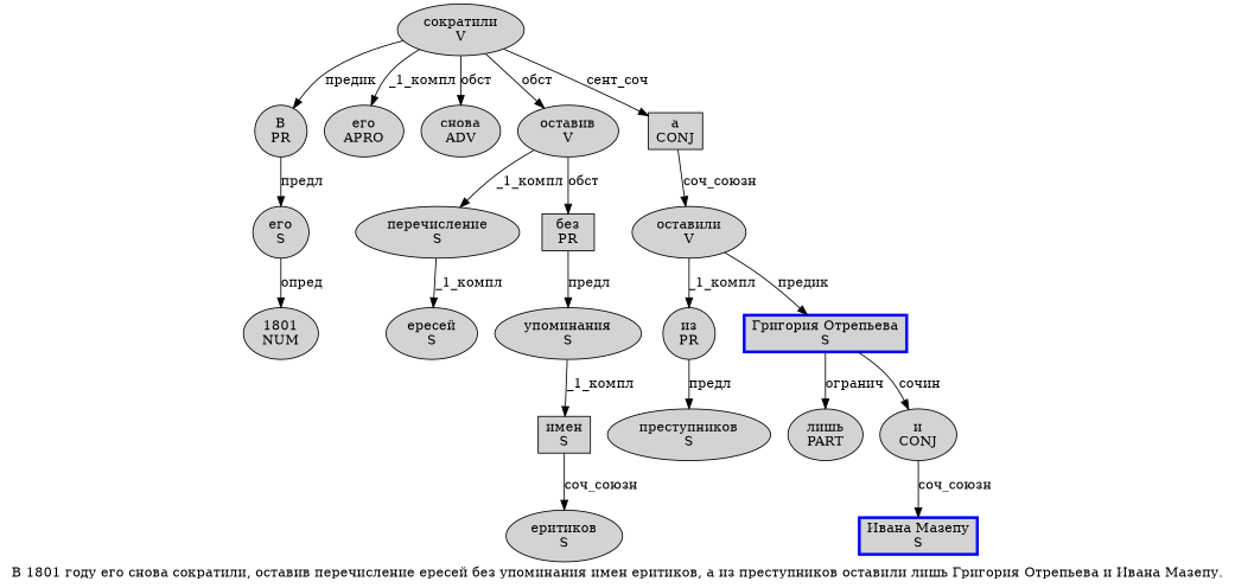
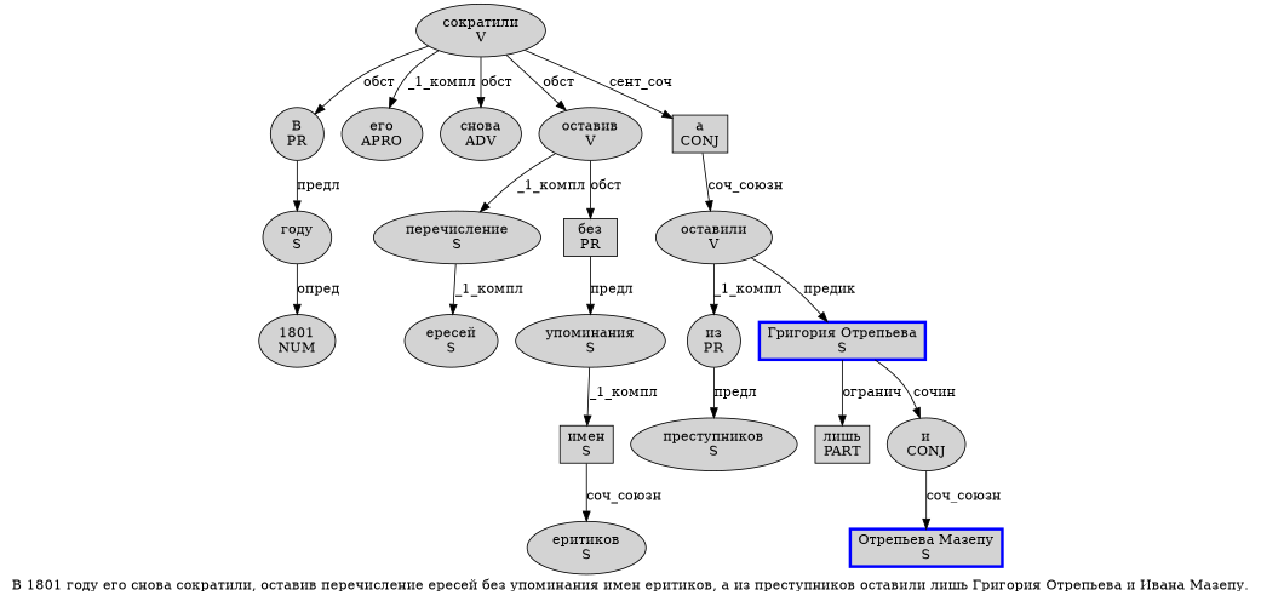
  digraph {
    label="В 1801 году его снова сократили, оставив перечисление ересей без упоминания имен еритиков, а из преступников оставили лишь Григория Отрепьева и Ивана Мазепу."
    node [fillcolor=lightgray penwidth=1 shape=ellipse style=filled]
    n1 [label="В\nPR"]
-   n2 [label="его\nS"]
+   n2 [label="году\nS"]
    n3 [label="1801\nNUM"]
    n4 [label="его\nAPRO"]
    n5 [label="снова\nADV"]
    n6 [label="сократили\nV"]
    n7 [label="оставив\nV"]
    n8 [label="а\nCONJ" shape=box]
    n9 [label="перечисление\nS"]
    n10 [label="без\nPR" shape=box]
    n11 [label="оставили\nV"]
    n12 [label="ересей\nS"]
    n13 [label="упоминания\nS"]
    n14 [label="имен\nS" shape=box]
    n15 [label="еритиков\nS"]
    n16 [label="из\nPR"]
    n17 [color=blue label="Григория Отрепьева\nS" penwidth=3 shape=box]
    n18 [label="преступников\nS"]
-   n19 [label="лишь\nPART"]
+   n19 [label="лишь\nPART" shape=box]
    n20 [label="и\nCONJ"]
-   n21 [color=blue label="Ивана Мазепу\nS" penwidth=3 shape=box]
+   n21 [color=blue label="Отрепьева Мазепу\nS" penwidth=3 shape=box]
    n1 -> n2 [label="предл"]
    n2 -> n3 [label="опред"]
-   n6 -> n1 [label="предик"]
+   n6 -> n1 [label="обст"]
    n6 -> n4 [label="_1_компл"]
    n6 -> n5 [label="обст"]
    n6 -> n7 [label="обст"]
    n6 -> n8 [label="сент_соч"]
    n7 -> n9 [label="_1_компл"]
    n7 -> n10 [label="обст"]
    n8 -> n11 [label="соч_союзн"]
    n9 -> n12 [label="_1_компл"]
    n10 -> n13 [label="предл"]
    n11 -> n16 [label="_1_компл"]
    n11 -> n17 [label="предик"]
    n13 -> n14 [label="_1_компл"]
    n14 -> n15 [label="соч_союзн"]
    n16 -> n18 [label="предл"]
    n17 -> n19 [label="огранич"]
    n17 -> n20 [label="сочин"]
    n20 -> n21 [label="соч_союзн"]
  }
